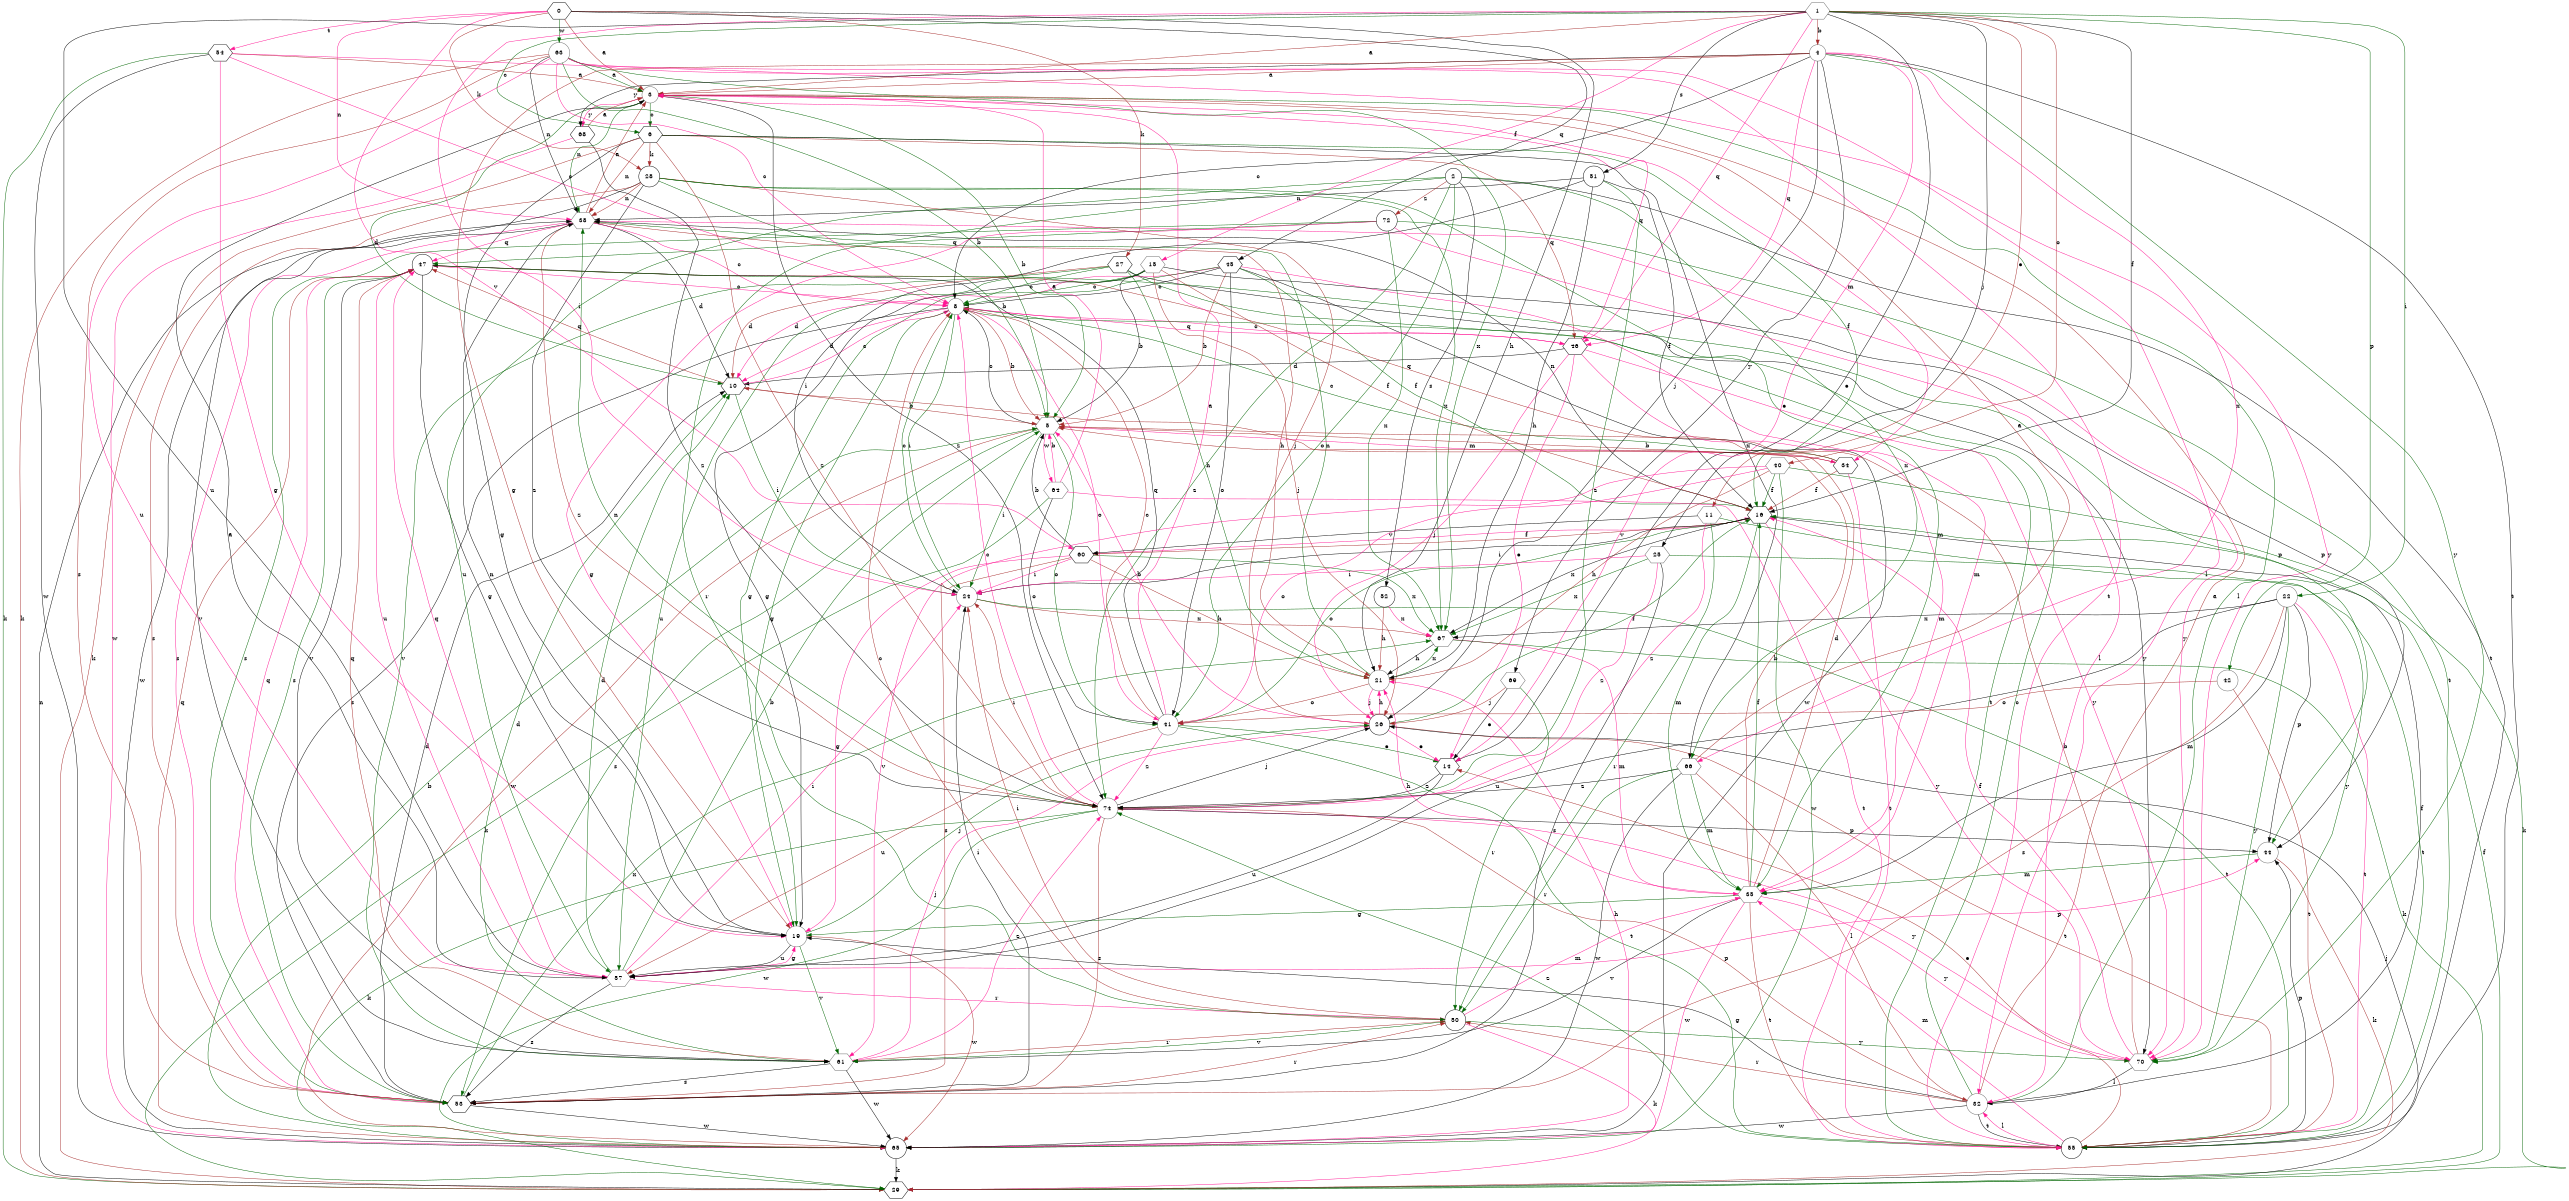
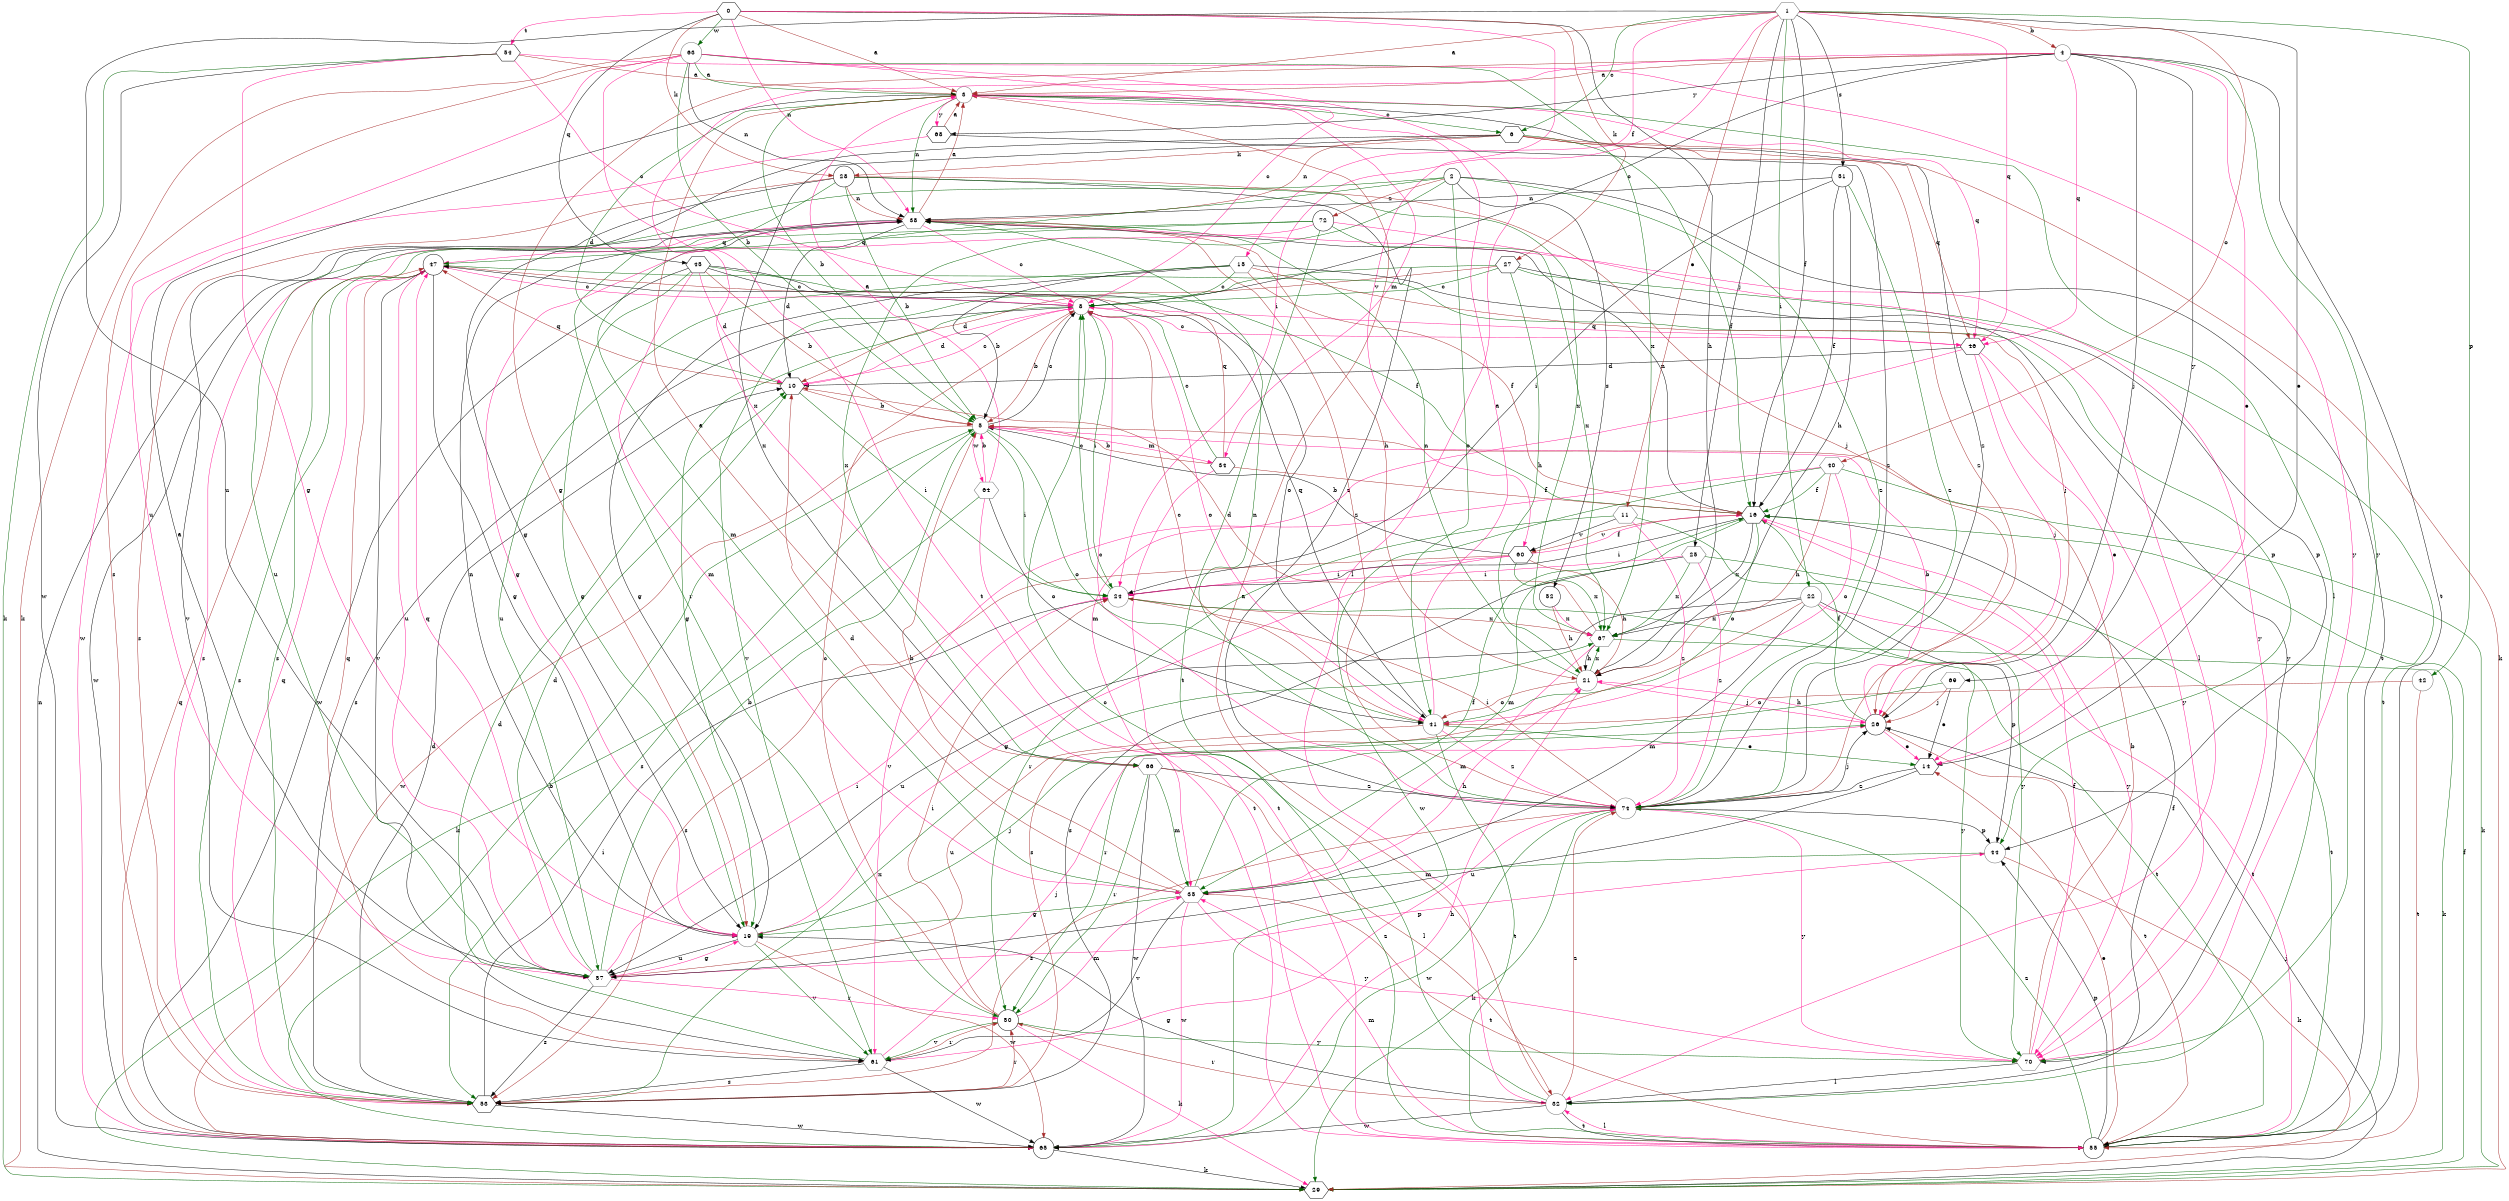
  strict digraph {
    node [color=gray40 shape=hexagon]
    edge [color=darkgreen]
    0 [color=black]
    3 [shape=circle]
    21 [shape=circle]
    27 [color=black]
    28 [color=black shape=circle]
    38
    45 [color=black]
    54 [color=black]
    60 [color=black]
    63 [shape=circle]
    6 [color=black]
    46 [color=black]
    74 [shape=circle]
-   5
+   5 [shape=circle]
    10 [color=black]
    32 [shape=circle]
    34 [color=black]
    68 [color=black]
    41 [shape=circle]
    26 [color=black shape=circle]
    67
    55 [color=black shape=circle]
    8 [shape=circle]
    70
    61
    53 [color=black]
    35
    65 [color=black shape=circle]
    47 [color=black shape=circle]
    16 [color=black]
    19 [shape=circle]
    29 [color=black]
    24 [shape=circle]
    57
    1
    4 [shape=circle]
    11
    14 [color=black]
    15
    22 [shape=circle]
    25
    40
    42 [shape=circle]
    51 [color=black shape=circle]
    66
    69
    50 [color=black shape=circle]
    44 [shape=circle]
    2 [color=black shape=circle]
    52 [color=black shape=circle]
    72 [color=black shape=circle]
    64
    0 -> 3 [color=brown label=a]
    0 -> 21 [color=black label=h]
    0 -> 27 [color=brown label=k]
    0 -> 28 [color=brown label=k]
    0 -> 38 [color=deeppink label=n]
    0 -> 45 [color=black label=q]
    0 -> 54 [color=deeppink label=t]
    0 -> 60 [color=deeppink label=v]
    0 -> 63 [label=w]
    3 -> 38 [label=n]
    3 -> 6 [label=c]
    3 -> 46 [color=deeppink label=q]
    3 -> 74 [color=black label=z]
    3 -> 5 [label=b]
    3 -> 10 [label=d]
    3 -> 32 [label=l]
    3 -> 34 [color=deeppink label=m]
    3 -> 68 [color=deeppink label=y]
    21 -> 38 [label=n]
    21 -> 41 [color=brown label=o]
    21 -> 26 [color=deeppink label=j]
    21 -> 67 [label=x]
    27 -> 21 [label=h]
    27 -> 10 [color=brown label=d]
    27 -> 55 [label=t]
    27 -> 8 [label=c]
    27 -> 70 [color=black label=y]
    27 -> 61 [label=v]
    28 -> 38 [color=brown label=n]
    28 -> 74 [color=black label=z]
    28 -> 5 [label=b]
    28 -> 26 [color=brown label=j]
    28 -> 67 [label=x]
    28 -> 61 [color=black label=v]
    28 -> 53 [color=brown label=s]
    28 -> 35 [label=m]
    38 -> 3 [color=brown label=a]
    38 -> 21 [color=brown label=h]
    38 -> 74 [color=brown label=z]
    38 -> 10 [color=black label=d]
    38 -> 8 [color=deeppink label=c]
    38 -> 70 [color=deeppink label=y]
    38 -> 53 [color=deeppink label=s]
    38 -> 65 [color=black label=w]
    38 -> 47 [color=deeppink label=q]
    45 -> 5 [color=brown label=b]
    45 -> 10 [color=deeppink label=d]
    45 -> 41 [color=black label=o]
    45 -> 8 [color=black label=c]
    45 -> 35 [color=deeppink label=m]
    45 -> 65 [color=black label=w]
    45 -> 16 [label=f]
    45 -> 19 [label=g]
    54 -> 3 [color=brown label=a]
    54 -> 8 [color=deeppink label=c]
    54 -> 70 [color=deeppink label=y]
    54 -> 65 [color=black label=w]
    54 -> 19 [color=deeppink label=g]
    54 -> 29 [label=k]
    60 -> 21 [color=brown label=h]
    60 -> 5 [color=black label=b]
    60 -> 67 [label=x]
    60 -> 53 [color=brown label=s]
    60 -> 16 [color=deeppink label=f]
    60 -> 19 [color=deeppink label=g]
    60 -> 24 [color=deeppink label=i]
    63 -> 3 [label=a]
    63 -> 38 [color=black label=n]
    63 -> 5 [label=b]
    63 -> 32 [color=deeppink label=l]
    63 -> 67 [label=x]
    63 -> 55 [color=deeppink label=t]
    63 -> 8 [color=deeppink label=c]
    63 -> 53 [color=brown label=s]
    63 -> 29 [color=brown label=k]
    63 -> 57 [color=deeppink label=u]
    6 -> 28 [color=brown label=k]
    6 -> 38 [color=brown label=n]
    6 -> 46 [color=brown label=q]
    6 -> 74 [color=brown label=z]
    6 -> 16 [label=f]
    6 -> 19 [color=black label=g]
    6 -> 29 [color=brown label=k]
    6 -> 66 [color=black label=x]
    46 -> 10 [color=black label=d]
    46 -> 26 [color=deeppink label=j]
    46 -> 8 [color=deeppink label=c]
    46 -> 70 [color=deeppink label=y]
    46 -> 35 [color=deeppink label=m]
    46 -> 14 [color=deeppink label=e]
    74 -> 38 [label=n]
    74 -> 26 [color=black label=j]
    74 -> 8 [color=deeppink label=c]
    74 -> 70 [color=deeppink label=y]
    74 -> 53 [color=brown label=s]
    74 -> 65 [label=w]
    74 -> 29 [label=k]
    74 -> 24 [color=brown label=i]
    74 -> 44 [color=black label=p]
    5 -> 34 [color=deeppink label=m]
    5 -> 41 [label=o]
    5 -> 8 [color=black label=c]
    5 -> 53 [label=s]
    5 -> 65 [color=brown label=w]
    5 -> 24 [label=i]
    5 -> 64 [color=deeppink label=w]
    10 -> 5 [color=brown label=b]
    10 -> 8 [color=deeppink label=c]
    10 -> 47 [color=brown label=q]
    10 -> 24 [label=i]
    32 -> 3 [color=brown label=a]
-   32 -> 74 [color=brown label=p]
+   32 -> 74 [color=brown label=z]
    32 -> 55 [color=black label=t]
    32 -> 8 [label=c]
    32 -> 65 [color=black label=w]
    32 -> 16 [color=black label=f]
    32 -> 19 [color=black label=g]
    32 -> 50 [color=brown label=r]
    34 -> 5 [color=brown label=b]
    34 -> 55 [color=deeppink label=t]
    34 -> 8 [label=c]
    34 -> 47 [color=brown label=q]
    34 -> 16 [color=brown label=f]
    68 -> 3 [color=brown label=a]
    68 -> 74 [color=black label=z]
    68 -> 65 [color=deeppink label=w]
    41 -> 3 [color=deeppink label=a]
    41 -> 74 [color=deeppink label=z]
    41 -> 55 [label=t]
    41 -> 8 [color=brown label=c]
    41 -> 47 [color=black label=q]
    41 -> 57 [color=brown label=u]
    41 -> 14 [label=e]
    26 -> 21 [color=deeppink label=h]
    26 -> 5 [color=deeppink label=b]
    26 -> 55 [color=brown label=t]
    26 -> 16 [label=f]
    26 -> 14 [color=deeppink label=e]
    67 -> 21 [color=black label=h]
+   67 -> 10 [color=brown label=d]
    67 -> 35 [color=deeppink label=m]
    67 -> 29 [label=k]
    55 -> 74 [label=z]
    55 -> 32 [color=deeppink label=l]
    55 -> 35 [color=deeppink label=m]
    55 -> 14 [color=brown label=e]
    55 -> 44 [color=black label=p]
    8 -> 46 [color=deeppink label=q]
    8 -> 5 [color=brown label=b]
    8 -> 10 [color=deeppink label=d]
    8 -> 41 [color=deeppink label=o]
    8 -> 53 [color=black label=s]
    8 -> 19 [label=g]
    8 -> 24 [label=i]
    70 -> 5 [color=brown label=b]
    70 -> 32 [color=black label=l]
    70 -> 16 [color=deeppink label=f]
    61 -> 74 [color=deeppink label=z]
    61 -> 10 [label=d]
    61 -> 26 [color=deeppink label=j]
    61 -> 53 [color=black label=s]
    61 -> 65 [color=black label=w]
    61 -> 47 [color=brown label=q]
    61 -> 50 [color=brown label=r]
    53 -> 10 [color=black label=d]
    53 -> 67 [label=x]
    53 -> 65 [color=black label=w]
    53 -> 47 [color=deeppink label=q]
    53 -> 24 [color=black label=i]
    53 -> 50 [color=brown label=r]
    35 -> 21 [color=deeppink label=h]
    35 -> 5 [color=brown label=b]
    35 -> 10 [color=brown label=d]
    35 -> 55 [color=brown label=t]
    35 -> 70 [color=deeppink label=y]
    35 -> 61 [color=black label=v]
    35 -> 65 [color=deeppink label=w]
    35 -> 16 [label=f]
    35 -> 19 [label=g]
    65 -> 21 [color=deeppink label=h]
    65 -> 5 [label=b]
    65 -> 47 [color=brown label=q]
    65 -> 29 [color=black label=k]
    47 -> 8 [color=deeppink label=c]
    47 -> 61 [color=black label=v]
    47 -> 53 [label=s]
    47 -> 19 [color=black label=g]
    47 -> 57 [color=deeppink label=u]
    47 -> 44 [label=p]
    16 -> 38 [color=black label=n]
    16 -> 60 [color=brown label=v]
    16 -> 41 [label=o]
    16 -> 67 [color=black label=x]
    16 -> 70 [color=deeppink label=y]
    16 -> 35 [label=m]
    16 -> 24 [color=black label=i]
    19 -> 38 [color=black label=n]
    19 -> 26 [label=j]
    19 -> 61 [label=v]
    19 -> 65 [color=brown label=w]
    19 -> 57 [color=black label=u]
    29 -> 38 [color=black label=n]
    29 -> 26 [color=black label=j]
    29 -> 16 [label=f]
    24 -> 67 [color=brown label=x]
    24 -> 55 [label=t]
    24 -> 8 [label=c]
    57 -> 3 [color=black label=a]
    57 -> 5 [label=b]
    57 -> 10 [label=d]
    57 -> 53 [color=black label=s]
    57 -> 47 [color=deeppink label=q]
    57 -> 19 [color=deeppink label=g]
    57 -> 24 [color=deeppink label=i]
    57 -> 50 [color=deeppink label=r]
    57 -> 44 [color=deeppink label=p]
    1 -> 3 [color=brown label=a]
    1 -> 6 [label=c]
    1 -> 46 [color=deeppink label=q]
    1 -> 16 [color=black label=f]
    1 -> 24 [color=deeppink label=i]
    1 -> 57 [color=black label=u]
    1 -> 4 [color=brown label=b]
    1 -> 11 [color=brown label=e]
    1 -> 14 [color=black label=e]
    1 -> 15 [color=deeppink label=f]
    1 -> 22 [label=i]
    1 -> 25 [color=black label=j]
    1 -> 40 [color=brown label=o]
    1 -> 42 [label=p]
    1 -> 51 [color=black label=s]
    4 -> 3 [color=brown label=a]
    4 -> 46 [color=deeppink label=q]
    4 -> 68 [color=black label=y]
    4 -> 26 [color=black label=j]
    4 -> 55 [color=black label=t]
    4 -> 8 [color=black label=c]
    4 -> 70 [label=y]
    4 -> 19 [color=brown label=g]
    4 -> 14 [color=deeppink label=e]
    4 -> 66 [color=deeppink label=x]
    4 -> 69 [color=black label=y]
    11 -> 60 [color=black label=v]
    11 -> 74 [color=deeppink label=z]
    11 -> 70 [label=y]
    11 -> 50 [label=r]
    14 -> 74 [color=black label=z]
    14 -> 57 [color=black label=u]
    15 -> 5 [color=black label=b]
    15 -> 26 [color=brown label=j]
    15 -> 8 [label=c]
    15 -> 16 [color=brown label=f]
    15 -> 19 [color=black label=g]
    15 -> 57 [label=u]
    15 -> 44 [color=black label=p]
    22 -> 67 [color=black label=x]
    22 -> 55 [color=deeppink label=t]
    22 -> 70 [label=y]
    22 -> 53 [color=brown label=s]
    22 -> 35 [color=black label=m]
    22 -> 57 [color=black label=u]
    22 -> 44 [color=black label=p]
    25 -> 74 [color=deeppink label=z]
    25 -> 67 [label=x]
    25 -> 55 [label=t]
    25 -> 53 [color=black label=s]
    25 -> 24 [color=deeppink label=i]
    40 -> 21 [color=brown label=h]
    40 -> 41 [color=deeppink label=o]
    40 -> 61 [color=deeppink label=v]
    40 -> 65 [label=w]
    40 -> 16 [label=f]
    40 -> 29 [label=k]
    42 -> 41 [color=brown label=o]
    42 -> 55 [color=brown label=t]
    51 -> 21 [color=black label=h]
    51 -> 38 [color=black label=n]
    51 -> 74 [label=z]
    51 -> 16 [color=black label=f]
    51 -> 24 [color=black label=i]
    66 -> 3 [color=brown label=a]
    66 -> 74 [color=black label=z]
    66 -> 32 [color=brown label=l]
    66 -> 35 [label=m]
    66 -> 65 [color=black label=w]
    66 -> 50 [label=r]
    69 -> 26 [color=brown label=j]
    69 -> 14 [color=black label=e]
    69 -> 50 [label=r]
    50 -> 8 [color=brown label=c]
    50 -> 70 [label=y]
    50 -> 61 [label=v]
    50 -> 35 [color=deeppink label=m]
    50 -> 29 [color=deeppink label=k]
    50 -> 24 [color=brown label=i]
    44 -> 35 [label=m]
    44 -> 29 [color=brown label=k]
    2 -> 74 [label=z]
    2 -> 41 [label=o]
    2 -> 55 [color=black label=t]
    2 -> 57 [label=u]
    2 -> 66 [label=x]
    2 -> 50 [label=r]
    2 -> 52 [color=black label=s]
    2 -> 72 [color=brown label=z]
    52 -> 21 [color=brown label=h]
    52 -> 67 [color=deeppink label=x]
    72 -> 32 [color=deeppink label=l]
    72 -> 67 [label=x]
    72 -> 55 [label=t]
    72 -> 53 [label=s]
    72 -> 47 [label=q]
    72 -> 19 [color=deeppink label=g]
    64 -> 3 [color=deeppink label=a]
    64 -> 5 [color=deeppink label=b]
    64 -> 41 [color=black label=o]
    64 -> 55 [color=deeppink label=t]
    64 -> 29 [label=k]
  }
